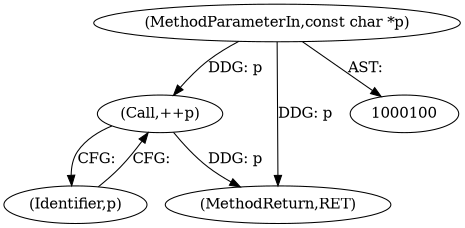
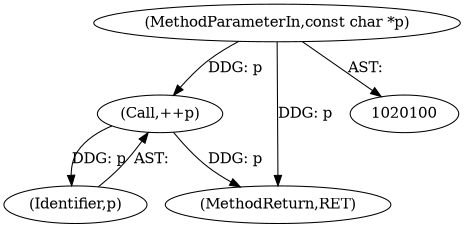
  digraph {
    n1 [label="(MethodParameterIn,const char *p)"]
    n2 [label="(Call,++p)"]
    n3 [label="(MethodReturn,RET)"]
-   1000100
+   1000100 [label=1020100]
    n5 [label="(Identifier,p)"]
    n1 -> n2 [label="DDG: p"]
    n1 -> n3 [label="DDG: p"]
    n1 -> 1000100 [label="AST: "]
    n2 -> n3 [label="DDG: p"]
-   n2 -> n5 [label="CFG: "]
-   n5 -> n2 [label="CFG: "]
+   n2 -> n5 [label="DDG: p"]
+   n5 -> n2 [label="AST: "]
  }
